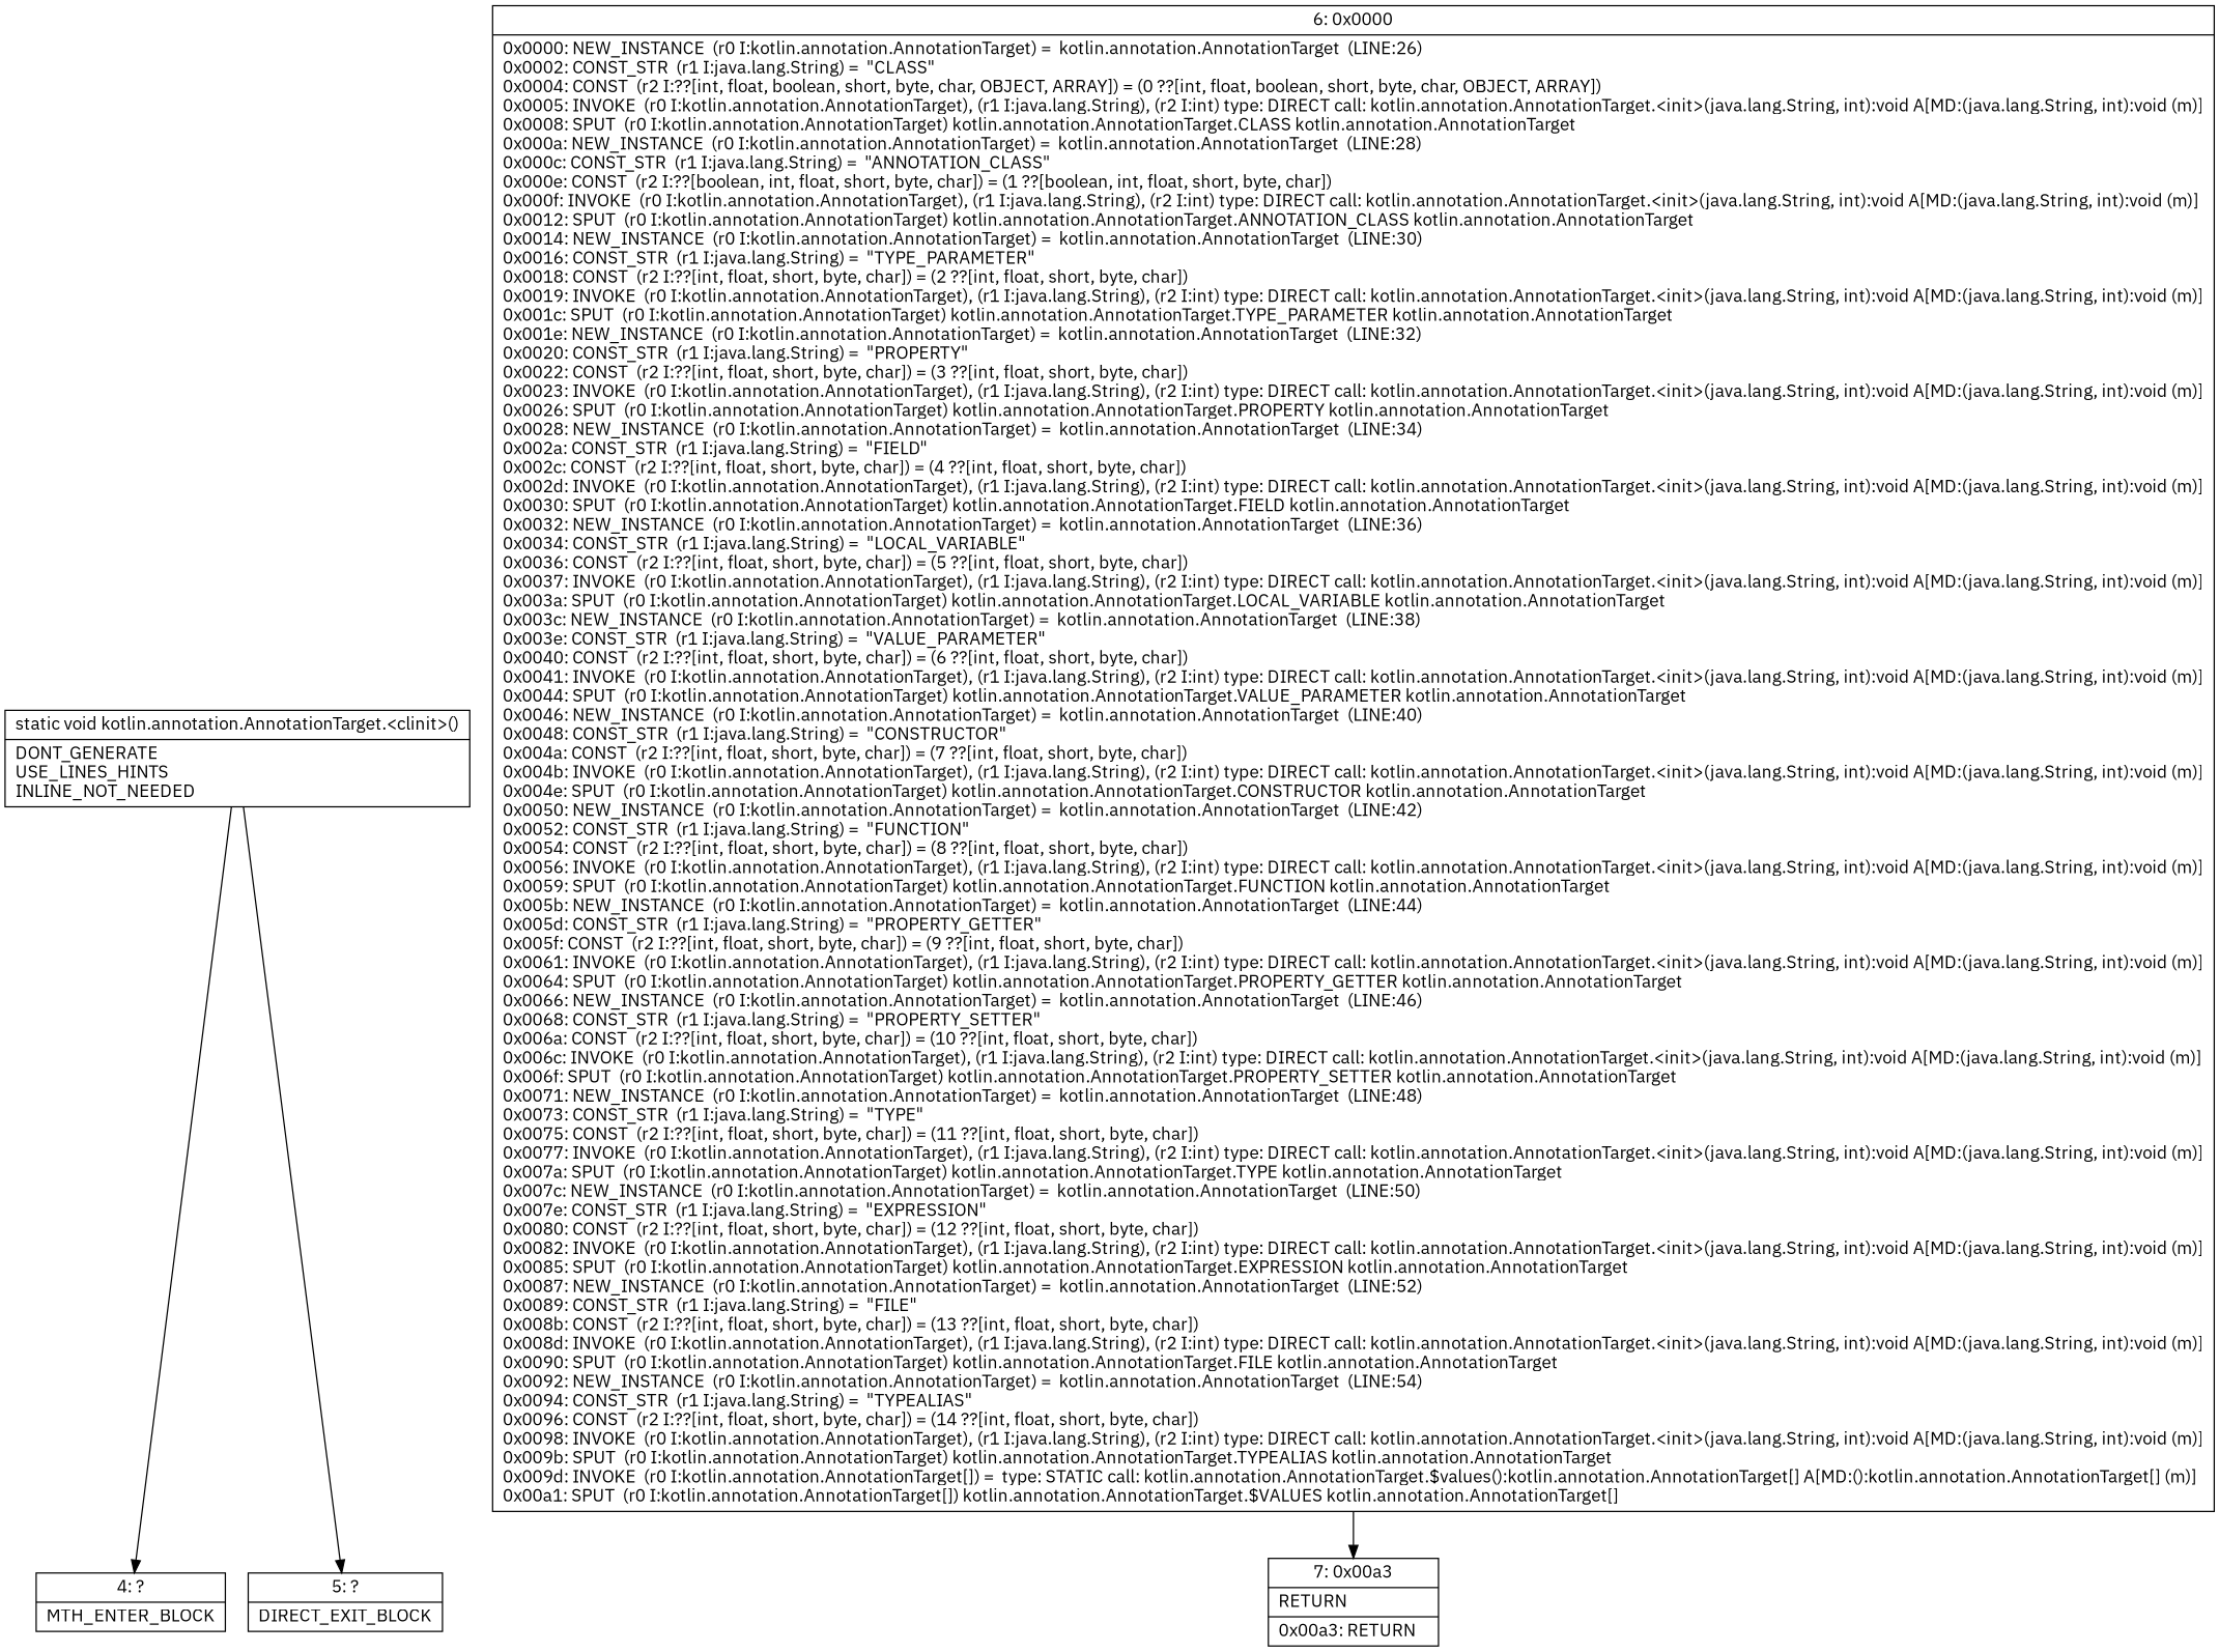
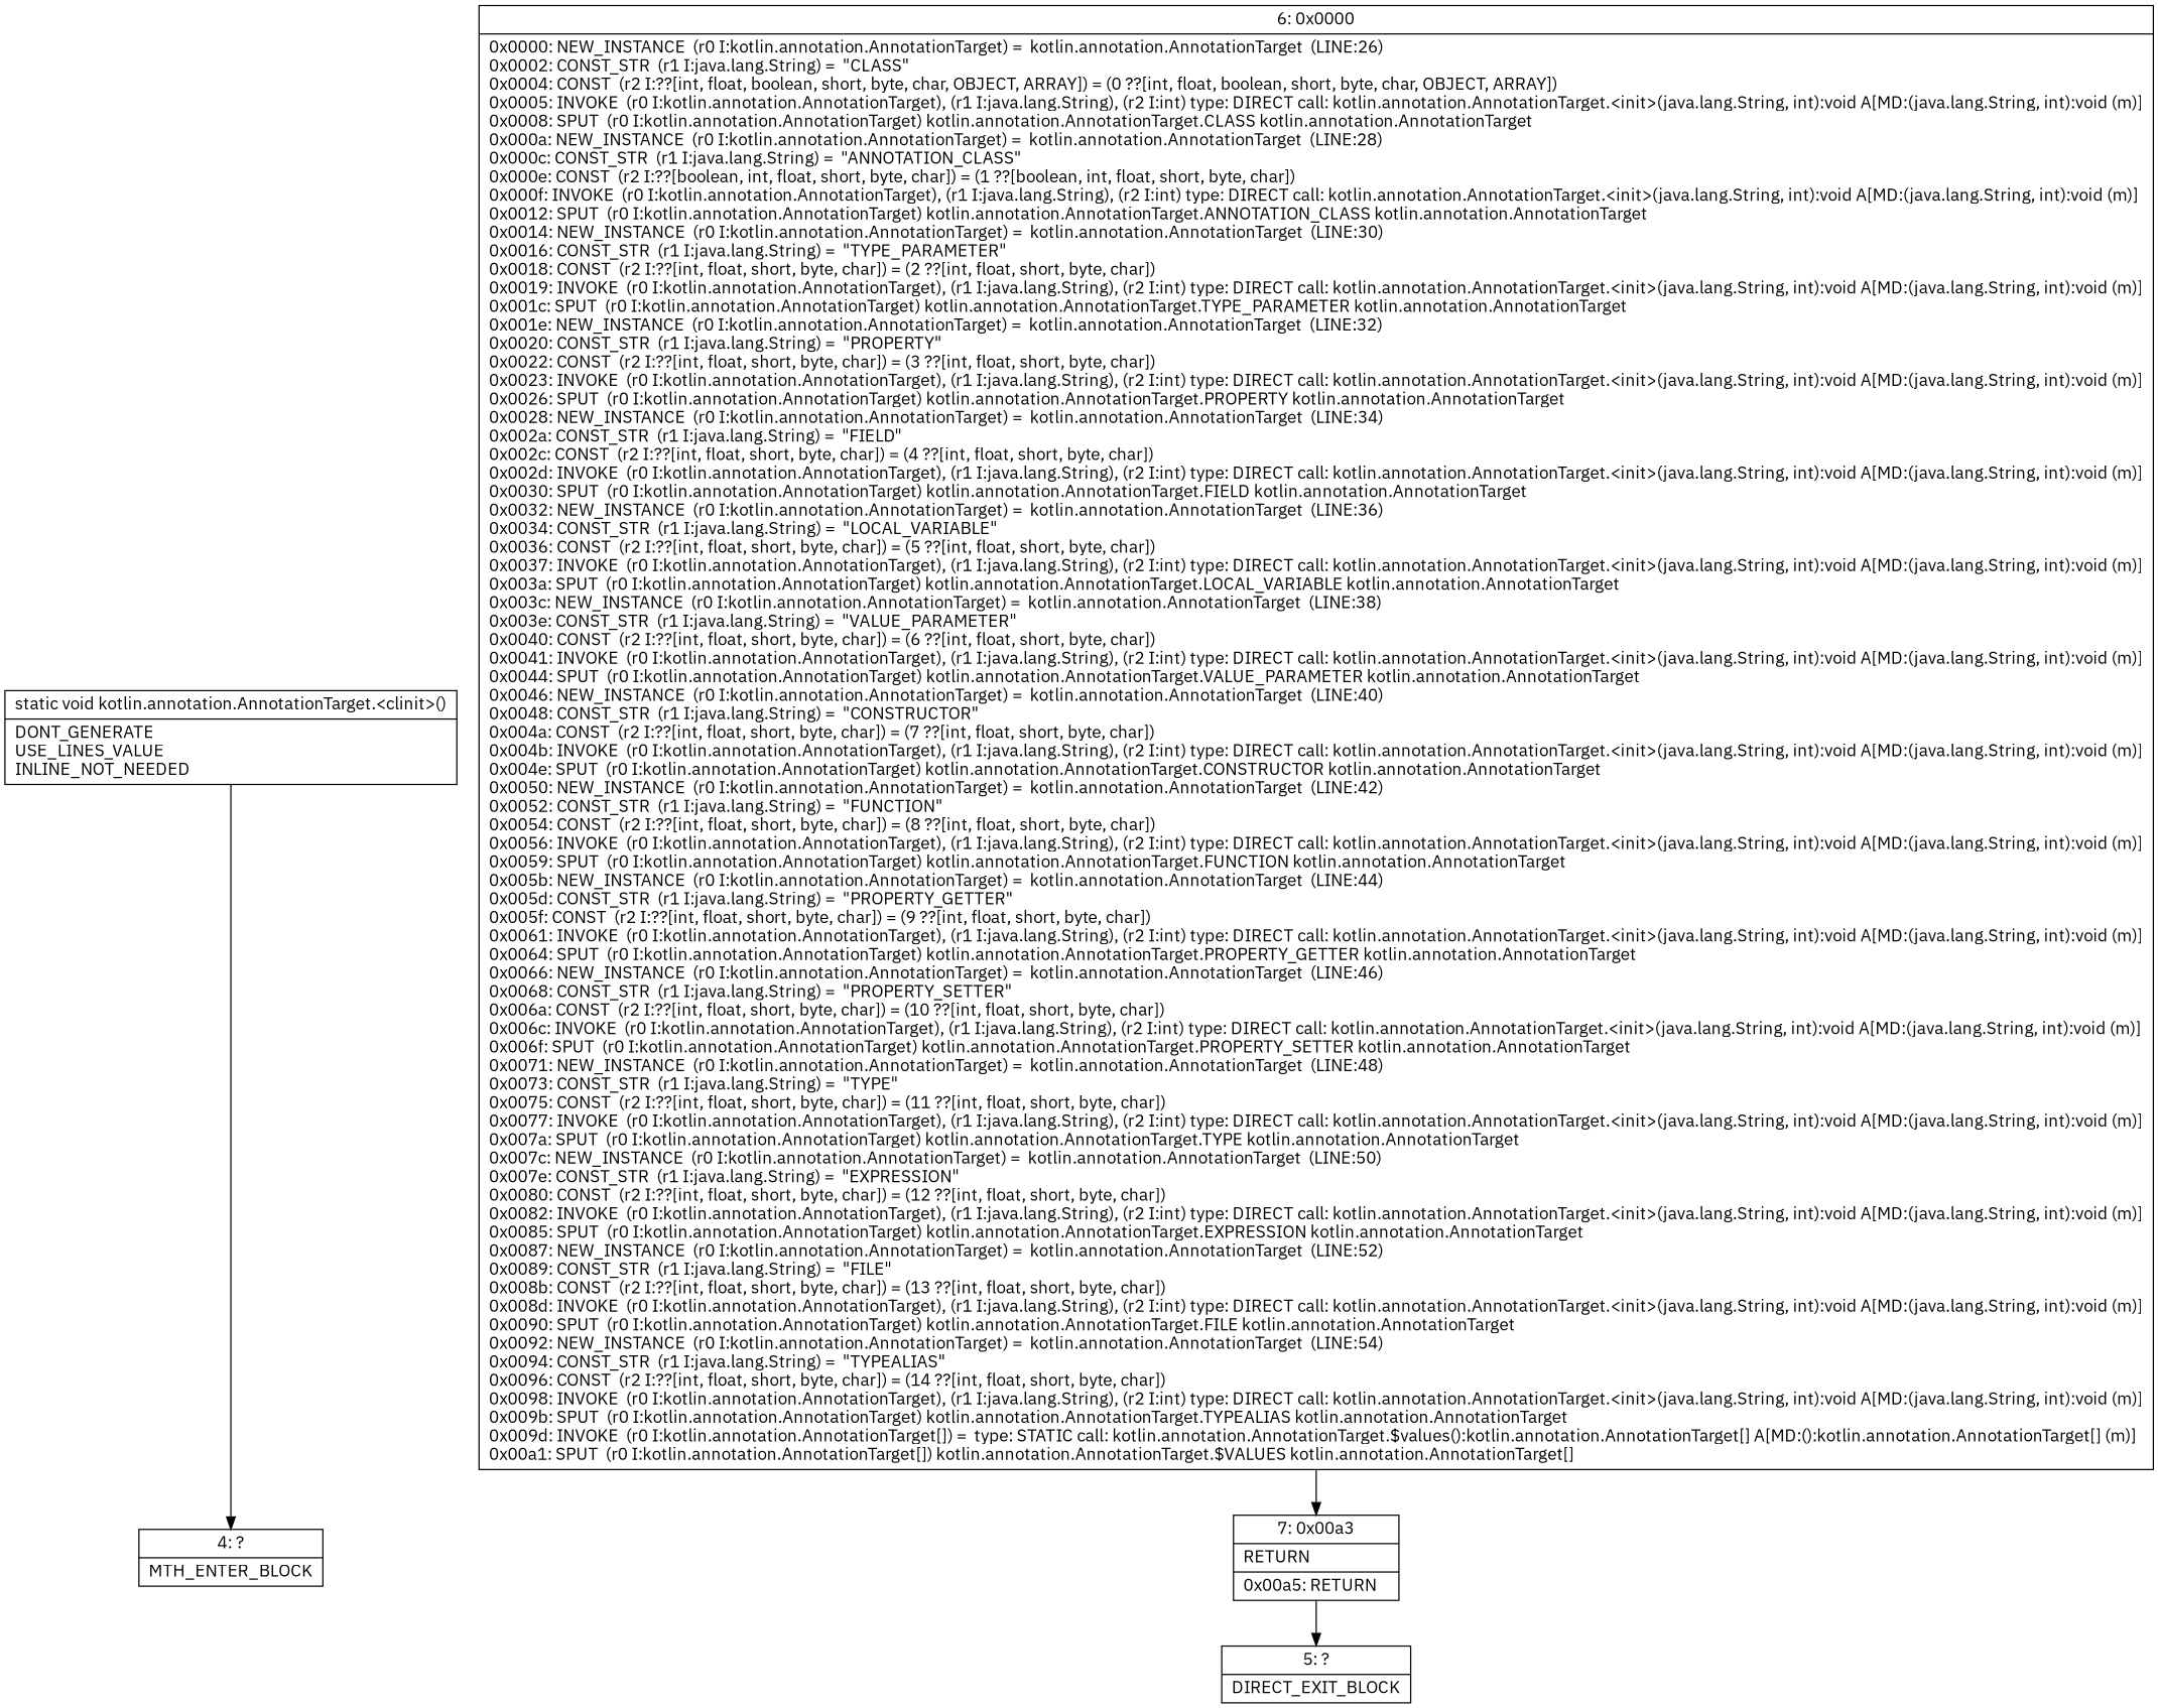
  digraph {
    fontname="IBM Plex Sans"
    node [fontname="IBM Plex Sans" shape=record]
    edge [fontname="IBM Plex Sans"]
    n1 [label="{4\:\ ?|MTH_ENTER_BLOCK\l}"]
    n2 [label="{6\:\ 0x0000|0x0000: NEW_INSTANCE  (r0 I:kotlin.annotation.AnnotationTarget) =  kotlin.annotation.AnnotationTarget  (LINE:26)\l0x0002: CONST_STR  (r1 I:java.lang.String) =  \"CLASS\" \l0x0004: CONST  (r2 I:??[int, float, boolean, short, byte, char, OBJECT, ARRAY]) = (0 ??[int, float, boolean, short, byte, char, OBJECT, ARRAY]) \l0x0005: INVOKE  (r0 I:kotlin.annotation.AnnotationTarget), (r1 I:java.lang.String), (r2 I:int) type: DIRECT call: kotlin.annotation.AnnotationTarget.\<init\>(java.lang.String, int):void A[MD:(java.lang.String, int):void (m)]\l0x0008: SPUT  (r0 I:kotlin.annotation.AnnotationTarget) kotlin.annotation.AnnotationTarget.CLASS kotlin.annotation.AnnotationTarget \l0x000a: NEW_INSTANCE  (r0 I:kotlin.annotation.AnnotationTarget) =  kotlin.annotation.AnnotationTarget  (LINE:28)\l0x000c: CONST_STR  (r1 I:java.lang.String) =  \"ANNOTATION_CLASS\" \l0x000e: CONST  (r2 I:??[boolean, int, float, short, byte, char]) = (1 ??[boolean, int, float, short, byte, char]) \l0x000f: INVOKE  (r0 I:kotlin.annotation.AnnotationTarget), (r1 I:java.lang.String), (r2 I:int) type: DIRECT call: kotlin.annotation.AnnotationTarget.\<init\>(java.lang.String, int):void A[MD:(java.lang.String, int):void (m)]\l0x0012: SPUT  (r0 I:kotlin.annotation.AnnotationTarget) kotlin.annotation.AnnotationTarget.ANNOTATION_CLASS kotlin.annotation.AnnotationTarget \l0x0014: NEW_INSTANCE  (r0 I:kotlin.annotation.AnnotationTarget) =  kotlin.annotation.AnnotationTarget  (LINE:30)\l0x0016: CONST_STR  (r1 I:java.lang.String) =  \"TYPE_PARAMETER\" \l0x0018: CONST  (r2 I:??[int, float, short, byte, char]) = (2 ??[int, float, short, byte, char]) \l0x0019: INVOKE  (r0 I:kotlin.annotation.AnnotationTarget), (r1 I:java.lang.String), (r2 I:int) type: DIRECT call: kotlin.annotation.AnnotationTarget.\<init\>(java.lang.String, int):void A[MD:(java.lang.String, int):void (m)]\l0x001c: SPUT  (r0 I:kotlin.annotation.AnnotationTarget) kotlin.annotation.AnnotationTarget.TYPE_PARAMETER kotlin.annotation.AnnotationTarget \l0x001e: NEW_INSTANCE  (r0 I:kotlin.annotation.AnnotationTarget) =  kotlin.annotation.AnnotationTarget  (LINE:32)\l0x0020: CONST_STR  (r1 I:java.lang.String) =  \"PROPERTY\" \l0x0022: CONST  (r2 I:??[int, float, short, byte, char]) = (3 ??[int, float, short, byte, char]) \l0x0023: INVOKE  (r0 I:kotlin.annotation.AnnotationTarget), (r1 I:java.lang.String), (r2 I:int) type: DIRECT call: kotlin.annotation.AnnotationTarget.\<init\>(java.lang.String, int):void A[MD:(java.lang.String, int):void (m)]\l0x0026: SPUT  (r0 I:kotlin.annotation.AnnotationTarget) kotlin.annotation.AnnotationTarget.PROPERTY kotlin.annotation.AnnotationTarget \l0x0028: NEW_INSTANCE  (r0 I:kotlin.annotation.AnnotationTarget) =  kotlin.annotation.AnnotationTarget  (LINE:34)\l0x002a: CONST_STR  (r1 I:java.lang.String) =  \"FIELD\" \l0x002c: CONST  (r2 I:??[int, float, short, byte, char]) = (4 ??[int, float, short, byte, char]) \l0x002d: INVOKE  (r0 I:kotlin.annotation.AnnotationTarget), (r1 I:java.lang.String), (r2 I:int) type: DIRECT call: kotlin.annotation.AnnotationTarget.\<init\>(java.lang.String, int):void A[MD:(java.lang.String, int):void (m)]\l0x0030: SPUT  (r0 I:kotlin.annotation.AnnotationTarget) kotlin.annotation.AnnotationTarget.FIELD kotlin.annotation.AnnotationTarget \l0x0032: NEW_INSTANCE  (r0 I:kotlin.annotation.AnnotationTarget) =  kotlin.annotation.AnnotationTarget  (LINE:36)\l0x0034: CONST_STR  (r1 I:java.lang.String) =  \"LOCAL_VARIABLE\" \l0x0036: CONST  (r2 I:??[int, float, short, byte, char]) = (5 ??[int, float, short, byte, char]) \l0x0037: INVOKE  (r0 I:kotlin.annotation.AnnotationTarget), (r1 I:java.lang.String), (r2 I:int) type: DIRECT call: kotlin.annotation.AnnotationTarget.\<init\>(java.lang.String, int):void A[MD:(java.lang.String, int):void (m)]\l0x003a: SPUT  (r0 I:kotlin.annotation.AnnotationTarget) kotlin.annotation.AnnotationTarget.LOCAL_VARIABLE kotlin.annotation.AnnotationTarget \l0x003c: NEW_INSTANCE  (r0 I:kotlin.annotation.AnnotationTarget) =  kotlin.annotation.AnnotationTarget  (LINE:38)\l0x003e: CONST_STR  (r1 I:java.lang.String) =  \"VALUE_PARAMETER\" \l0x0040: CONST  (r2 I:??[int, float, short, byte, char]) = (6 ??[int, float, short, byte, char]) \l0x0041: INVOKE  (r0 I:kotlin.annotation.AnnotationTarget), (r1 I:java.lang.String), (r2 I:int) type: DIRECT call: kotlin.annotation.AnnotationTarget.\<init\>(java.lang.String, int):void A[MD:(java.lang.String, int):void (m)]\l0x0044: SPUT  (r0 I:kotlin.annotation.AnnotationTarget) kotlin.annotation.AnnotationTarget.VALUE_PARAMETER kotlin.annotation.AnnotationTarget \l0x0046: NEW_INSTANCE  (r0 I:kotlin.annotation.AnnotationTarget) =  kotlin.annotation.AnnotationTarget  (LINE:40)\l0x0048: CONST_STR  (r1 I:java.lang.String) =  \"CONSTRUCTOR\" \l0x004a: CONST  (r2 I:??[int, float, short, byte, char]) = (7 ??[int, float, short, byte, char]) \l0x004b: INVOKE  (r0 I:kotlin.annotation.AnnotationTarget), (r1 I:java.lang.String), (r2 I:int) type: DIRECT call: kotlin.annotation.AnnotationTarget.\<init\>(java.lang.String, int):void A[MD:(java.lang.String, int):void (m)]\l0x004e: SPUT  (r0 I:kotlin.annotation.AnnotationTarget) kotlin.annotation.AnnotationTarget.CONSTRUCTOR kotlin.annotation.AnnotationTarget \l0x0050: NEW_INSTANCE  (r0 I:kotlin.annotation.AnnotationTarget) =  kotlin.annotation.AnnotationTarget  (LINE:42)\l0x0052: CONST_STR  (r1 I:java.lang.String) =  \"FUNCTION\" \l0x0054: CONST  (r2 I:??[int, float, short, byte, char]) = (8 ??[int, float, short, byte, char]) \l0x0056: INVOKE  (r0 I:kotlin.annotation.AnnotationTarget), (r1 I:java.lang.String), (r2 I:int) type: DIRECT call: kotlin.annotation.AnnotationTarget.\<init\>(java.lang.String, int):void A[MD:(java.lang.String, int):void (m)]\l0x0059: SPUT  (r0 I:kotlin.annotation.AnnotationTarget) kotlin.annotation.AnnotationTarget.FUNCTION kotlin.annotation.AnnotationTarget \l0x005b: NEW_INSTANCE  (r0 I:kotlin.annotation.AnnotationTarget) =  kotlin.annotation.AnnotationTarget  (LINE:44)\l0x005d: CONST_STR  (r1 I:java.lang.String) =  \"PROPERTY_GETTER\" \l0x005f: CONST  (r2 I:??[int, float, short, byte, char]) = (9 ??[int, float, short, byte, char]) \l0x0061: INVOKE  (r0 I:kotlin.annotation.AnnotationTarget), (r1 I:java.lang.String), (r2 I:int) type: DIRECT call: kotlin.annotation.AnnotationTarget.\<init\>(java.lang.String, int):void A[MD:(java.lang.String, int):void (m)]\l0x0064: SPUT  (r0 I:kotlin.annotation.AnnotationTarget) kotlin.annotation.AnnotationTarget.PROPERTY_GETTER kotlin.annotation.AnnotationTarget \l0x0066: NEW_INSTANCE  (r0 I:kotlin.annotation.AnnotationTarget) =  kotlin.annotation.AnnotationTarget  (LINE:46)\l0x0068: CONST_STR  (r1 I:java.lang.String) =  \"PROPERTY_SETTER\" \l0x006a: CONST  (r2 I:??[int, float, short, byte, char]) = (10 ??[int, float, short, byte, char]) \l0x006c: INVOKE  (r0 I:kotlin.annotation.AnnotationTarget), (r1 I:java.lang.String), (r2 I:int) type: DIRECT call: kotlin.annotation.AnnotationTarget.\<init\>(java.lang.String, int):void A[MD:(java.lang.String, int):void (m)]\l0x006f: SPUT  (r0 I:kotlin.annotation.AnnotationTarget) kotlin.annotation.AnnotationTarget.PROPERTY_SETTER kotlin.annotation.AnnotationTarget \l0x0071: NEW_INSTANCE  (r0 I:kotlin.annotation.AnnotationTarget) =  kotlin.annotation.AnnotationTarget  (LINE:48)\l0x0073: CONST_STR  (r1 I:java.lang.String) =  \"TYPE\" \l0x0075: CONST  (r2 I:??[int, float, short, byte, char]) = (11 ??[int, float, short, byte, char]) \l0x0077: INVOKE  (r0 I:kotlin.annotation.AnnotationTarget), (r1 I:java.lang.String), (r2 I:int) type: DIRECT call: kotlin.annotation.AnnotationTarget.\<init\>(java.lang.String, int):void A[MD:(java.lang.String, int):void (m)]\l0x007a: SPUT  (r0 I:kotlin.annotation.AnnotationTarget) kotlin.annotation.AnnotationTarget.TYPE kotlin.annotation.AnnotationTarget \l0x007c: NEW_INSTANCE  (r0 I:kotlin.annotation.AnnotationTarget) =  kotlin.annotation.AnnotationTarget  (LINE:50)\l0x007e: CONST_STR  (r1 I:java.lang.String) =  \"EXPRESSION\" \l0x0080: CONST  (r2 I:??[int, float, short, byte, char]) = (12 ??[int, float, short, byte, char]) \l0x0082: INVOKE  (r0 I:kotlin.annotation.AnnotationTarget), (r1 I:java.lang.String), (r2 I:int) type: DIRECT call: kotlin.annotation.AnnotationTarget.\<init\>(java.lang.String, int):void A[MD:(java.lang.String, int):void (m)]\l0x0085: SPUT  (r0 I:kotlin.annotation.AnnotationTarget) kotlin.annotation.AnnotationTarget.EXPRESSION kotlin.annotation.AnnotationTarget \l0x0087: NEW_INSTANCE  (r0 I:kotlin.annotation.AnnotationTarget) =  kotlin.annotation.AnnotationTarget  (LINE:52)\l0x0089: CONST_STR  (r1 I:java.lang.String) =  \"FILE\" \l0x008b: CONST  (r2 I:??[int, float, short, byte, char]) = (13 ??[int, float, short, byte, char]) \l0x008d: INVOKE  (r0 I:kotlin.annotation.AnnotationTarget), (r1 I:java.lang.String), (r2 I:int) type: DIRECT call: kotlin.annotation.AnnotationTarget.\<init\>(java.lang.String, int):void A[MD:(java.lang.String, int):void (m)]\l0x0090: SPUT  (r0 I:kotlin.annotation.AnnotationTarget) kotlin.annotation.AnnotationTarget.FILE kotlin.annotation.AnnotationTarget \l0x0092: NEW_INSTANCE  (r0 I:kotlin.annotation.AnnotationTarget) =  kotlin.annotation.AnnotationTarget  (LINE:54)\l0x0094: CONST_STR  (r1 I:java.lang.String) =  \"TYPEALIAS\" \l0x0096: CONST  (r2 I:??[int, float, short, byte, char]) = (14 ??[int, float, short, byte, char]) \l0x0098: INVOKE  (r0 I:kotlin.annotation.AnnotationTarget), (r1 I:java.lang.String), (r2 I:int) type: DIRECT call: kotlin.annotation.AnnotationTarget.\<init\>(java.lang.String, int):void A[MD:(java.lang.String, int):void (m)]\l0x009b: SPUT  (r0 I:kotlin.annotation.AnnotationTarget) kotlin.annotation.AnnotationTarget.TYPEALIAS kotlin.annotation.AnnotationTarget \l0x009d: INVOKE  (r0 I:kotlin.annotation.AnnotationTarget[]) =  type: STATIC call: kotlin.annotation.AnnotationTarget.$values():kotlin.annotation.AnnotationTarget[] A[MD:():kotlin.annotation.AnnotationTarget[] (m)]\l0x00a1: SPUT  (r0 I:kotlin.annotation.AnnotationTarget[]) kotlin.annotation.AnnotationTarget.$VALUES kotlin.annotation.AnnotationTarget[] \l}"]
-   n3 [label="{7\:\ 0x00a3|RETURN\l|0x00a3: RETURN   \l}"]
+   n3 [label="{7\:\ 0x00a3|RETURN\l|0x00a5: RETURN   \l}"]
    n4 [label="{5\:\ ?|DIRECT_EXIT_BLOCK\l}"]
-   n5 [label="{static void kotlin.annotation.AnnotationTarget.\<clinit\>()  | DONT_GENERATE\lUSE_LINES_HINTS\lINLINE_NOT_NEEDED\l}"]
+   n5 [label="{static void kotlin.annotation.AnnotationTarget.\<clinit\>()  | DONT_GENERATE\lUSE_LINES_VALUE\lINLINE_NOT_NEEDED\l}"]
    n2 -> n3
-   n5 -> n4
+   n3 -> n4
    n5 -> n1
  }
